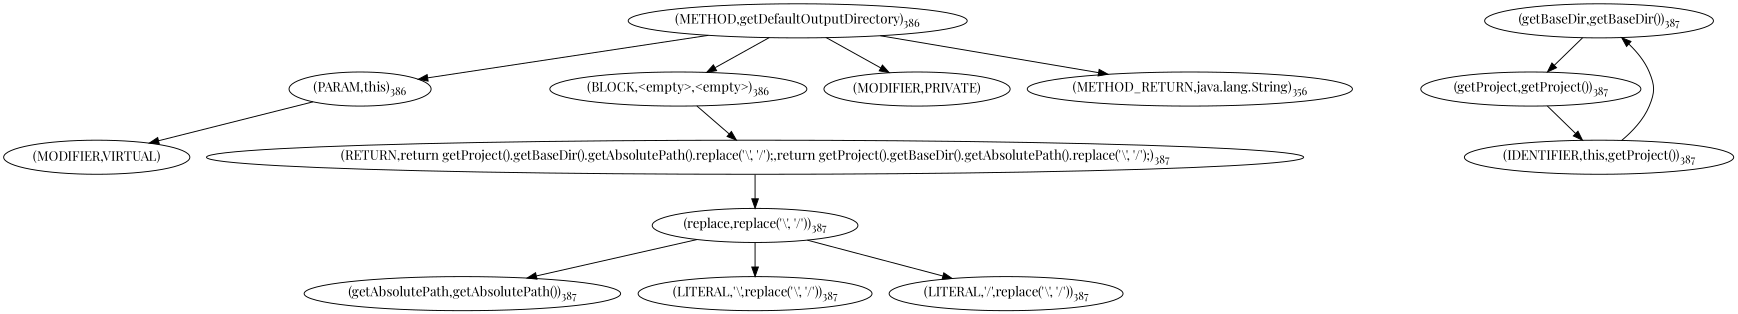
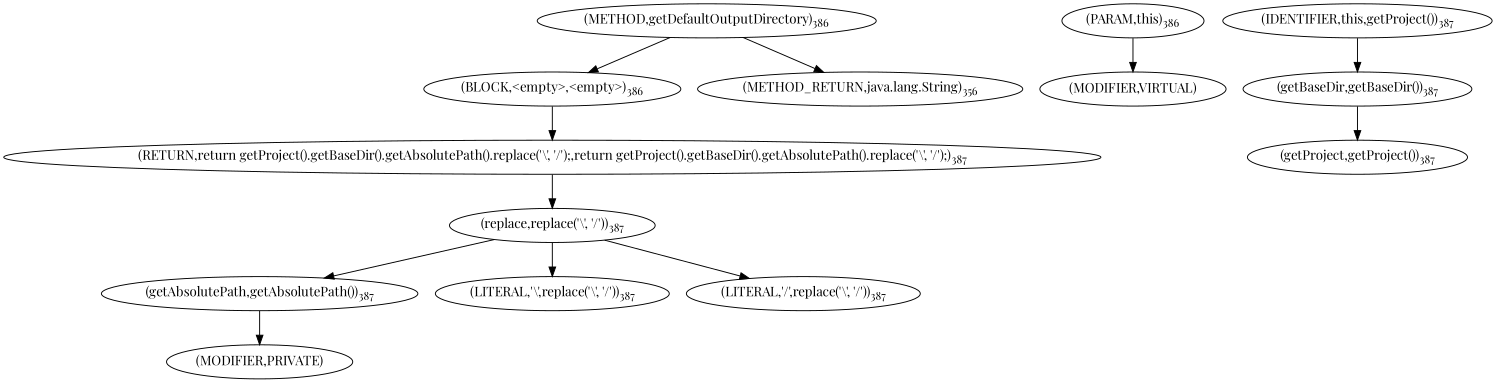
  digraph {
    fontname="Playfair Display"
    node [fontname="Playfair Display"]
    edge [fontname="Playfair Display"]
    n1 [label=<(METHOD,getDefaultOutputDirectory)<SUB>386</SUB>>]
    n2 [label=<(PARAM,this)<SUB>386</SUB>>]
    n3 [label=<(BLOCK,&lt;empty&gt;,&lt;empty&gt;)<SUB>386</SUB>>]
    n4 [label=<(MODIFIER,PRIVATE)>]
    n5 [label=<(METHOD_RETURN,java.lang.String)<SUB>356</SUB>>]
    n6 [label=<(MODIFIER,VIRTUAL)>]
    n7 [label=<(RETURN,return getProject().getBaseDir().getAbsolutePath().replace('\\', '/');,return getProject().getBaseDir().getAbsolutePath().replace('\\', '/');)<SUB>387</SUB>>]
    n8 [label=<(replace,replace('\\', '/'))<SUB>387</SUB>>]
    n9 [label=<(getAbsolutePath,getAbsolutePath())<SUB>387</SUB>>]
    n10 [label=<(LITERAL,'\\',replace('\\', '/'))<SUB>387</SUB>>]
    n11 [label=<(LITERAL,'/',replace('\\', '/'))<SUB>387</SUB>>]
    n12 [label=<(getBaseDir,getBaseDir())<SUB>387</SUB>>]
    n13 [label=<(getProject,getProject())<SUB>387</SUB>>]
    n14 [label=<(IDENTIFIER,this,getProject())<SUB>387</SUB>>]
-   n1 -> n2
    n1 -> n3
-   n1 -> n4
+   n9 -> n4
    n1 -> n5
    n2 -> n6
    n3 -> n7
    n7 -> n8
    n8 -> n9
    n8 -> n10
    n8 -> n11
    n12 -> n13
-   n13 -> n14
    n14 -> n12
  }
